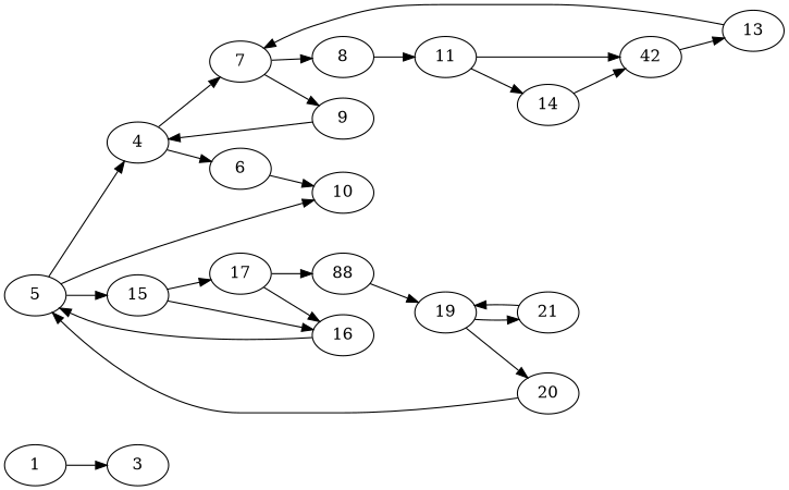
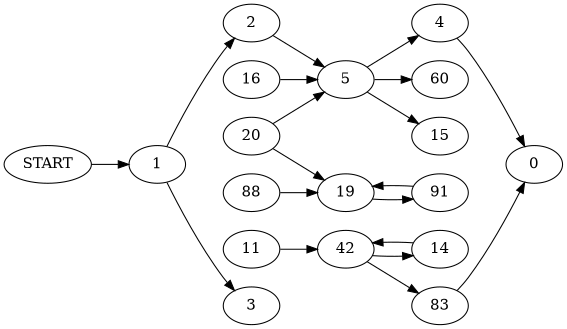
  digraph {
    rankdir=LR
+   n1 [label=START]
    1
+   2
    3
    5
    4
-   10
+   10 [label=60]
    15
-   6
-   7
-   8
-   9
+   7 [label=0]
    16
-   17
    11
    n16 [label=42]
-   13
+   13 [label=83]
    14
    n19 [label=88]
    19
    20
-   21
+   21 [label=91]
+   n1 -> 1
+   1 -> 2
    1 -> 3
+   2 -> 5
    5 -> 4
    5 -> 10
    5 -> 15
-   4 -> 6
    4 -> 7
-   15 -> 16
-   15 -> 17
-   6 -> 10
-   7 -> 8
-   7 -> 9
-   8 -> 11
-   9 -> 4
    16 -> 5
-   17 -> 16
-   17 -> n19
    11 -> n16
    n16 -> 13
-   11 -> 14
+   n16 -> 14
    13 -> 7
    14 -> n16
    n19 -> 19
-   19 -> 20
+   20 -> 19
    19 -> 21
    20 -> 5
    21 -> 19
  }
